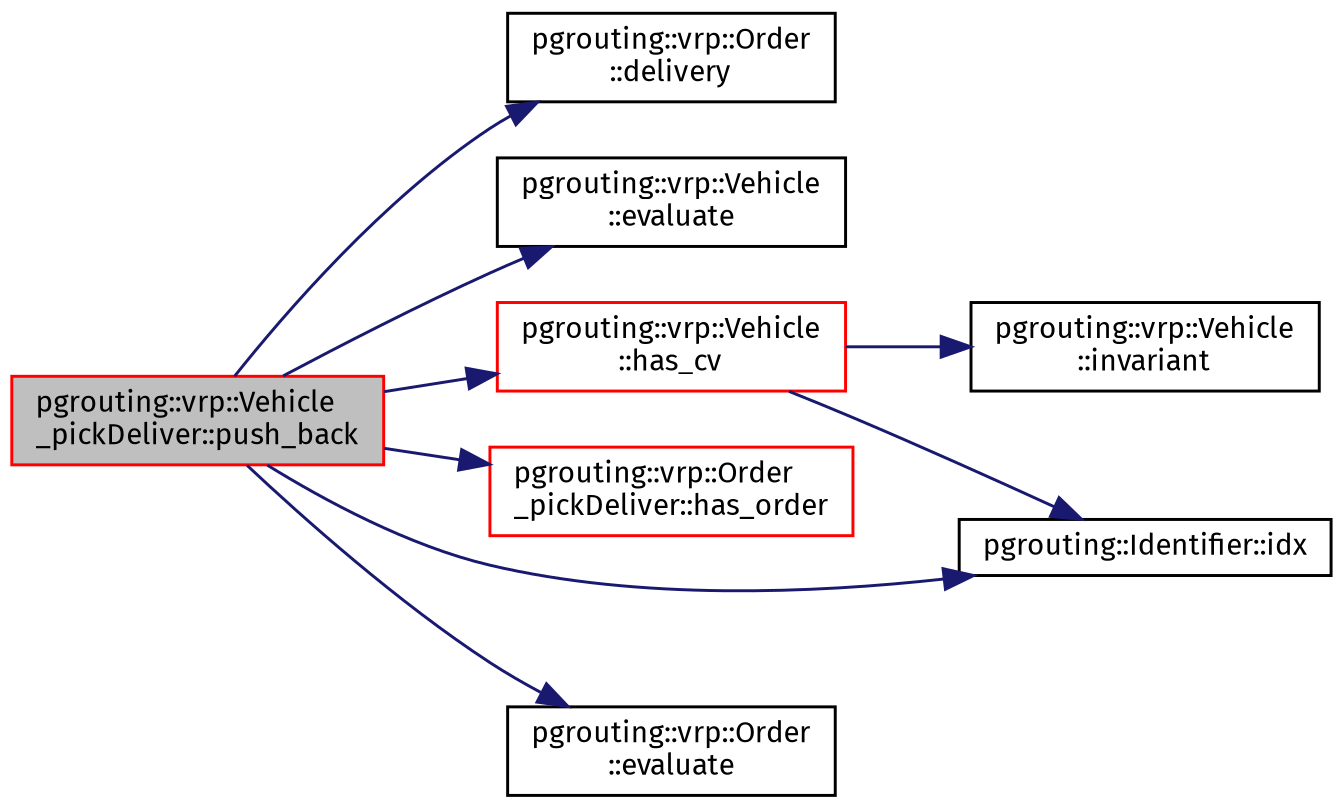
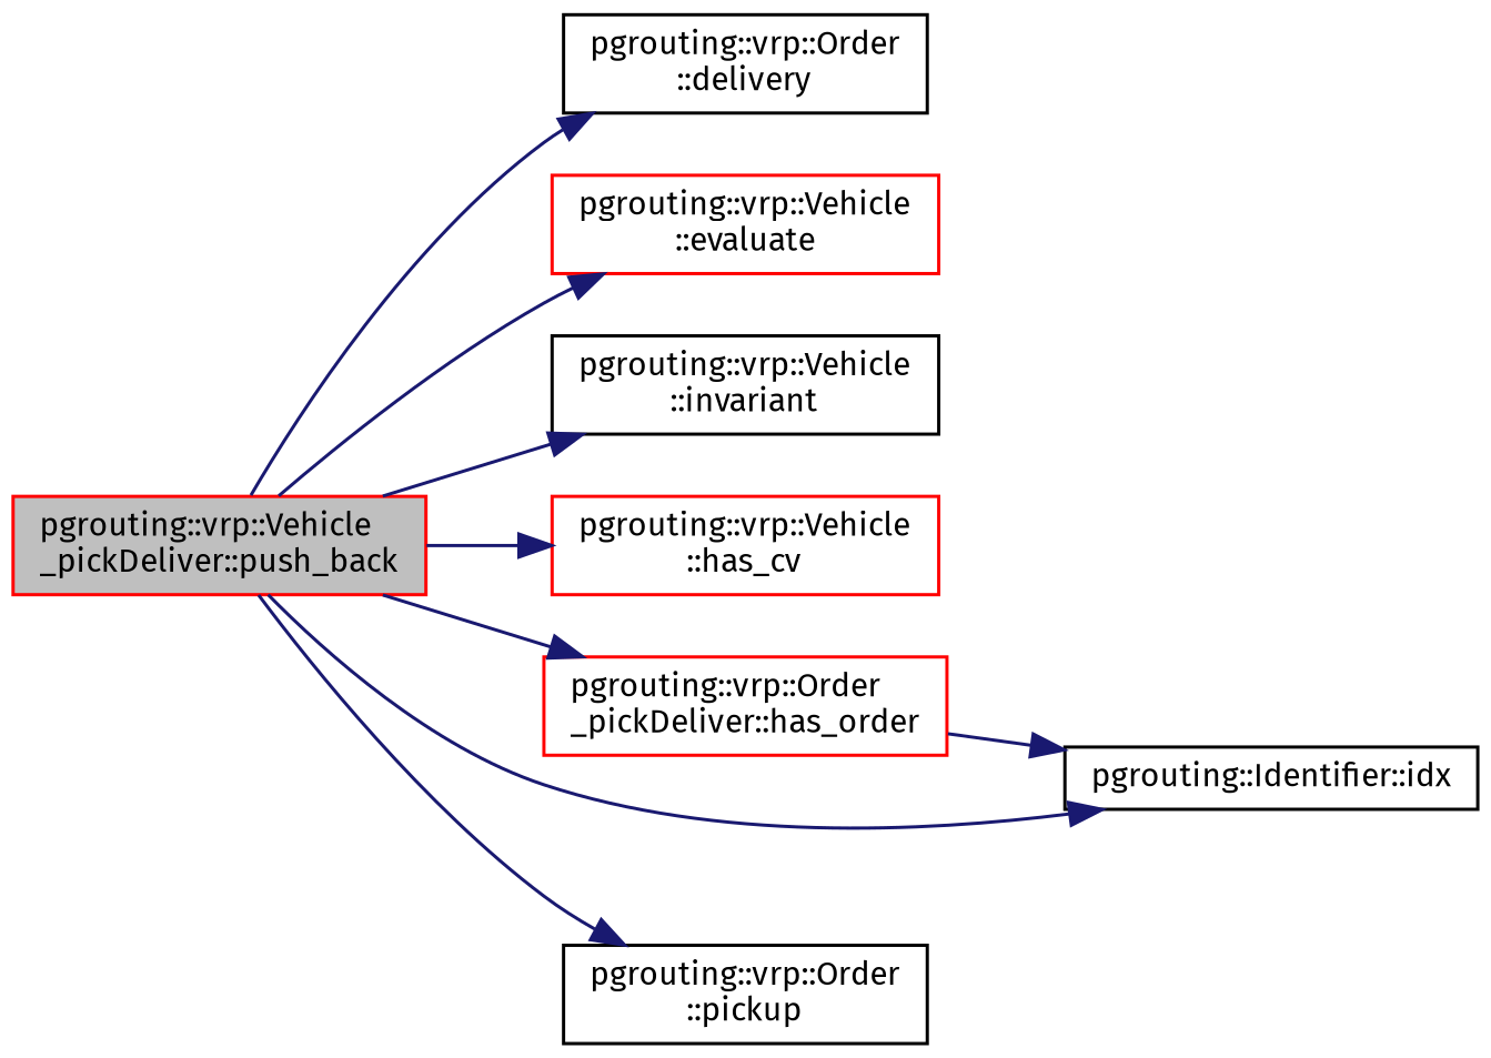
  digraph {
    fontname="Fira Sans"
    rankdir=LR
    node [color=black fillcolor=white fontname="Fira Sans" fontsize=10 shape=record style=filled]
    edge [color=midnightblue fontname="Fira Sans" fontsize=10 labelfontname=Helvetica labelfontsize=10 style=solid]
    n1 [color=red fillcolor=grey75 fontcolor=black height=0.2 label="pgrouting::vrp::Vehicle\l_pickDeliver::push_back" width=0.4]
    n2 [height=0.2 label="pgrouting::vrp::Order\l::delivery" width=0.4]
-   n3 [height=0.2 label="pgrouting::vrp::Vehicle\l::evaluate" width=0.4]
+   n3 [color=red height=0.2 label="pgrouting::vrp::Vehicle\l::evaluate" width=0.4]
    n4 [height=0.2 label="pgrouting::vrp::Vehicle\l::invariant" width=0.4]
    n5 [color=red height=0.2 label="pgrouting::vrp::Vehicle\l::has_cv" width=0.4]
    n6 [color=red height=0.2 label="pgrouting::vrp::Order\l_pickDeliver::has_order" width=0.4]
    n7 [height=0.2 label="pgrouting::Identifier::idx" width=0.4]
-   n8 [height=0.2 label="pgrouting::vrp::Order\l::evaluate" width=0.4]
+   n8 [height=0.2 label="pgrouting::vrp::Order\l::pickup" width=0.4]
    n1 -> n2
    n1 -> n3
-   n5 -> n4
+   n1 -> n4
    n1 -> n5
    n1 -> n6
    n1 -> n7
    n1 -> n8
-   n5 -> n7
+   n6 -> n7
  }
